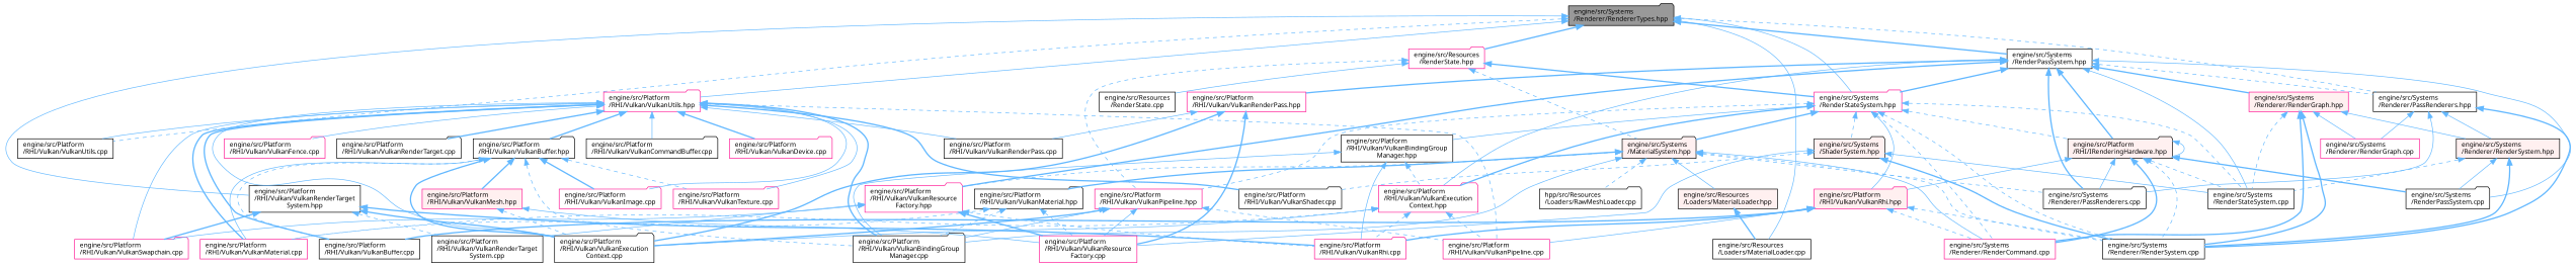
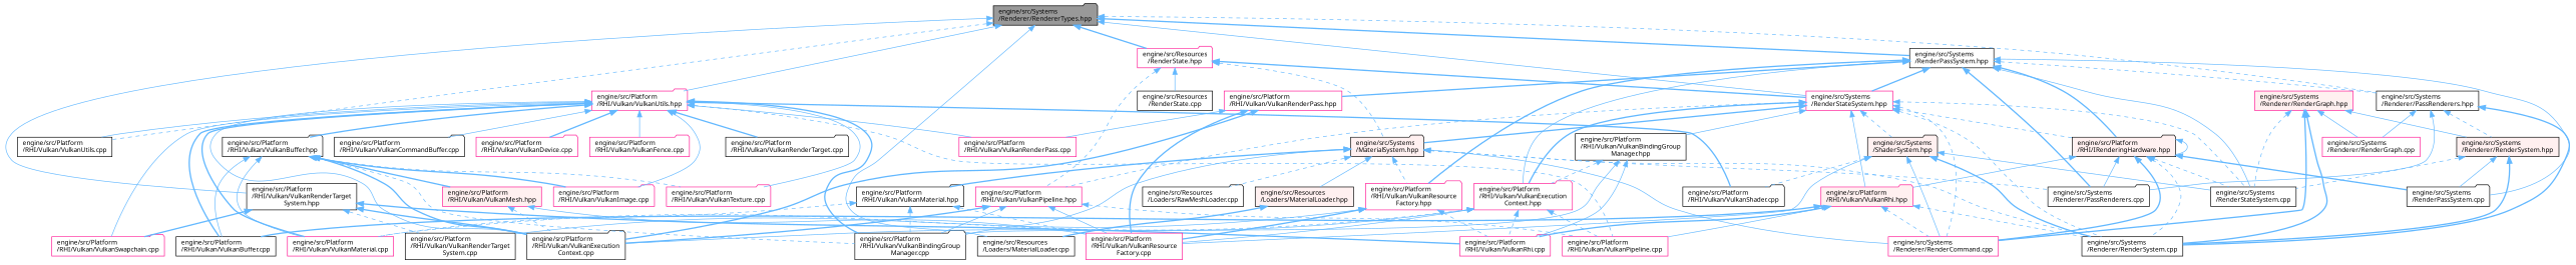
  digraph {
    fontname="Noto Sans"
    node [color=black fillcolor=white fontname="Noto Sans" fontsize=10 shape=folder style=filled]
    edge [color=steelblue1 dir=back fontname="Noto Sans" fontsize=10 labelfontname=Helvetica labelfontsize=10 style=solid]
    n1 [fillcolor=grey60 fontcolor=black height=0.2 label="engine/src/Systems\l/Renderer/RendererTypes.hpp" width=0.4]
    n2 [height=0.2 label="engine/src/Platform\l/RHI/Vulkan/VulkanRenderTarget\lSystem.hpp" shape=box width=0.4]
    n3 [height=0.2 label="engine/src/Platform\l/RHI/Vulkan/VulkanUtils.cpp" shape=box width=0.4]
    n4 [color=deeppink height=0.2 label="engine/src/Platform\l/RHI/Vulkan/VulkanUtils.hpp" width=0.4]
    n5 [height=0.2 label="engine/src/Resources\l/Loaders/MaterialLoader.cpp" shape=box width=0.4]
    n6 [color=deeppink height=0.2 label="engine/src/Resources\l/RenderState.hpp" width=0.4]
-   n7 [color=deeppink height=0.2 label="engine/src/Systems\l/RenderStateSystem.hpp" width=0.4]
+   n7 [color=deeppink height=0.2 label="engine/src/Systems\l/RenderStateSystem.hpp" shape=box width=0.4]
    n8 [height=0.2 label="engine/src/Systems\l/RenderPassSystem.hpp" shape=box width=0.4]
    n9 [height=0.2 label="engine/src/Systems\l/Renderer/PassRenderers.hpp" shape=box width=0.4]
    n10 [height=0.2 label="engine/src/Platform\l/RHI/Vulkan/VulkanExecution\lContext.cpp" width=0.4]
    n11 [height=0.2 label="engine/src/Platform\l/RHI/Vulkan/VulkanRenderTarget\lSystem.cpp" shape=box width=0.4]
    n12 [color=deeppink height=0.2 label="engine/src/Platform\l/RHI/Vulkan/VulkanRhi.cpp" width=0.4]
    n13 [color=deeppink height=0.2 label="engine/src/Platform\l/RHI/Vulkan/VulkanSwapchain.cpp" width=0.4]
    n14 [height=0.2 label="engine/src/Platform\l/RHI/Vulkan/VulkanBindingGroup\lManager.cpp" width=0.4]
    n15 [height=0.2 label="engine/src/Platform\l/RHI/Vulkan/VulkanBuffer.cpp" shape=box width=0.4]
    n16 [height=0.2 label="engine/src/Platform\l/RHI/Vulkan/VulkanBuffer.hpp" width=0.4]
    n17 [color=deeppink height=0.2 label="engine/src/Platform\l/RHI/Vulkan/VulkanImage.cpp" width=0.4]
    n18 [color=deeppink height=0.2 label="engine/src/Platform\l/RHI/Vulkan/VulkanMaterial.cpp" shape=box width=0.4]
    n19 [color=deeppink height=0.2 label="engine/src/Platform\l/RHI/Vulkan/VulkanTexture.cpp" width=0.4]
    n20 [height=0.2 label="engine/src/Platform\l/RHI/Vulkan/VulkanCommandBuffer.cpp" width=0.4]
    n21 [color=deeppink height=0.2 label="engine/src/Platform\l/RHI/Vulkan/VulkanDevice.cpp" width=0.4]
    n22 [color=deeppink height=0.2 label="engine/src/Platform\l/RHI/Vulkan/VulkanFence.cpp" width=0.4]
    n23 [color=deeppink height=0.2 label="engine/src/Platform\l/RHI/Vulkan/VulkanPipeline.cpp" shape=box width=0.4]
-   n24 [height=0.2 label="engine/src/Platform\l/RHI/Vulkan/VulkanRenderPass.cpp" shape=box width=0.4]
+   n24 [color=deeppink height=0.2 label="engine/src/Platform\l/RHI/Vulkan/VulkanRenderPass.cpp" shape=box width=0.4]
    n25 [height=0.2 label="engine/src/Platform\l/RHI/Vulkan/VulkanRenderTarget.cpp" width=0.4]
    n26 [height=0.2 label="engine/src/Platform\l/RHI/Vulkan/VulkanShader.cpp" width=0.4]
    n27 [color=deeppink height=0.2 label="engine/src/Platform\l/RHI/Vulkan/VulkanPipeline.hpp" shape=box width=0.4]
    n28 [height=0.2 label="engine/src/Resources\l/RenderState.cpp" shape=box width=0.4]
    n29 [fillcolor="#FFF0F0" height=0.2 label="engine/src/Systems\l/MaterialSystem.hpp" width=0.4]
    n30 [color=deeppink height=0.2 label="engine/src/Systems\l/Renderer/RenderCommand.cpp" shape=box width=0.4]
    n31 [height=0.2 label="engine/src/Systems\l/Renderer/RenderSystem.cpp" shape=box width=0.4]
    n32 [fillcolor="#FFF0F0" height=0.2 label="engine/src/Platform\l/RHI/IRenderingHardware.hpp" width=0.4]
    n33 [color=deeppink fillcolor="#FFF0F0" height=0.2 label="engine/src/Platform\l/RHI/Vulkan/VulkanRhi.hpp" width=0.4]
    n34 [height=0.2 label="engine/src/Systems\l/RenderStateSystem.cpp" shape=box width=0.4]
    n35 [height=0.2 label="engine/src/Platform\l/RHI/Vulkan/VulkanBindingGroup\lManager.hpp" shape=box width=0.4]
    n36 [color=deeppink height=0.2 label="engine/src/Platform\l/RHI/Vulkan/VulkanExecution\lContext.hpp" width=0.4]
    n37 [fillcolor="#FFF0F0" height=0.2 label="engine/src/Systems\l/ShaderSystem.hpp" width=0.4]
    n38 [color=deeppink height=0.2 label="engine/src/Platform\l/RHI/Vulkan/VulkanResource\lFactory.hpp" width=0.4]
    n39 [height=0.2 label="engine/src/Systems\l/Renderer/PassRenderers.cpp" width=0.4]
    n40 [height=0.2 label="engine/src/Systems\l/RenderPassSystem.cpp" width=0.4]
    n41 [color=deeppink height=0.2 label="engine/src/Platform\l/RHI/Vulkan/VulkanRenderPass.hpp" shape=box width=0.4]
    n42 [color=deeppink fillcolor="#FFF0F0" height=0.2 label="engine/src/Systems\l/Renderer/RenderGraph.hpp" shape=box width=0.4]
    n43 [color=deeppink height=0.2 label="engine/src/Systems\l/Renderer/RenderGraph.cpp" shape=box width=0.4]
    n44 [fillcolor="#FFF0F0" height=0.2 label="engine/src/Systems\l/Renderer/RenderSystem.hpp" shape=box width=0.4]
    n45 [color=deeppink fillcolor="#FFF0F0" height=0.2 label="engine/src/Platform\l/RHI/Vulkan/VulkanMesh.hpp" shape=box width=0.4]
    n46 [color=deeppink height=0.2 label="engine/src/Platform\l/RHI/Vulkan/VulkanResource\lFactory.cpp" shape=box width=0.4]
    n47 [height=0.2 label="engine/src/Platform\l/RHI/Vulkan/VulkanMaterial.hpp" width=0.4]
    n48 [fillcolor="#FFF0F0" height=0.2 label="engine/src/Resources\l/Loaders/MaterialLoader.hpp" shape=box width=0.4]
-   n49 [height=0.2 label="hpp/src/Resources\l/Loaders/RawMeshLoader.cpp" width=0.4]
+   n49 [height=0.2 label="engine/src/Resources\l/Loaders/RawMeshLoader.cpp" width=0.4]
    n1 -> n2
    n1 -> n3 [style=dashed]
    n1 -> n4
    n1 -> n5
    n1 -> n6 [style=bold]
    n1 -> n7
    n1 -> n8 [style=bold]
    n1 -> n9 [style=dashed]
    n2 -> n10 [style=bold]
    n2 -> n11 [style=dashed]
    n2 -> n12 [style=bold]
    n2 -> n13 [style=bold]
    n4 -> n3
    n4 -> n10
    n4 -> n13
    n4 -> n14 [style=bold]
    n4 -> n15 [style=bold]
    n4 -> n16 [style=bold]
    n4 -> n17
    n4 -> n18 [style=bold]
    n4 -> n19
    n4 -> n20
    n4 -> n21 [style=bold]
    n4 -> n22
    n4 -> n23 [style=dashed]
    n4 -> n24
    n4 -> n25 [style=bold]
    n4 -> n26 [style=bold]
    n6 -> n7 [style=bold]
    n6 -> n27 [style=dashed]
    n6 -> n28
    n6 -> n29 [style=dashed]
    n7 -> n27 [style=dashed]
    n7 -> n29 [style=bold]
    n7 -> n30 [style=dashed]
    n7 -> n31 [style=dashed]
    n7 -> n32 [style=dashed]
    n7 -> n33
    n7 -> n34 [style=dashed]
    n7 -> n35
    n7 -> n36 [style=bold]
    n7 -> n37 [style=dashed]
    n8 -> n7 [style=bold]
    n8 -> n9 [style=dashed]
    n8 -> n32 [style=bold]
    n8 -> n34
    n8 -> n36
    n8 -> n38 [style=bold]
    n8 -> n39 [style=bold]
    n8 -> n40
    n8 -> n41 [style=bold]
-   n8 -> n42 [style=bold]
    n9 -> n31 [style=bold]
    n9 -> n39
    n9 -> n43
-   n9 -> n44
+   n9 -> n44 [style=dashed]
    n16 -> n10 [style=bold]
    n16 -> n14 [style=dashed]
-   n16 -> n15 [style=dashed]
+   n16 -> n15
    n16 -> n17 [style=bold]
    n16 -> n18
    n16 -> n19 [style=dashed]
    n16 -> n45 [style=bold]
    n27 -> n10 [style=bold]
    n27 -> n14
    n27 -> n23 [style=dashed]
    n27 -> n46
    n29 -> n14
    n29 -> n30
    n29 -> n31 [style=dashed]
    n29 -> n38 [style=dashed]
    n29 -> n39 [style=dashed]
    n29 -> n47 [style=bold]
    n29 -> n48
    n29 -> n49 [style=dashed]
    n32 -> n30 [style=bold]
    n32 -> n31 [style=dashed]
    n32 -> n32
    n32 -> n33
    n32 -> n34 [style=dashed]
    n32 -> n39
    n32 -> n40 [style=bold]
    n33 -> n12 [style=bold]
    n33 -> n15 [style=bold]
    n33 -> n23
    n33 -> n30 [style=dashed]
    n33 -> n31 [style=dashed]
    n35 -> n12
    n35 -> n14
    n35 -> n36 [style=dashed]
    n36 -> n10
    n36 -> n12 [style=dashed]
    n36 -> n18 [style=dashed]
    n36 -> n23 [style=dashed]
+   n36 -> n46
    n37 -> n26 [style=dashed]
+   n37 -> n30
    n37 -> n31 [style=bold]
    n37 -> n34
    n37 -> n46
    n38 -> n11
    n38 -> n12 [style=dashed]
-   n38 -> n13
    n38 -> n46 [style=bold]
    n41 -> n10 [style=bold]
    n41 -> n24
    n41 -> n46 [style=bold]
    n42 -> n30 [style=bold]
    n42 -> n31 [style=bold]
    n42 -> n34 [style=dashed]
    n42 -> n43
    n42 -> n44
    n44 -> n31 [style=bold]
    n44 -> n34 [style=dashed]
    n44 -> n40
    n45 -> n10 [style=dashed]
    n45 -> n46
    n47 -> n14 [style=dashed]
    n47 -> n18 [style=dashed]
    n47 -> n46 [style=dashed]
    n48 -> n5 [style=bold]
  }
